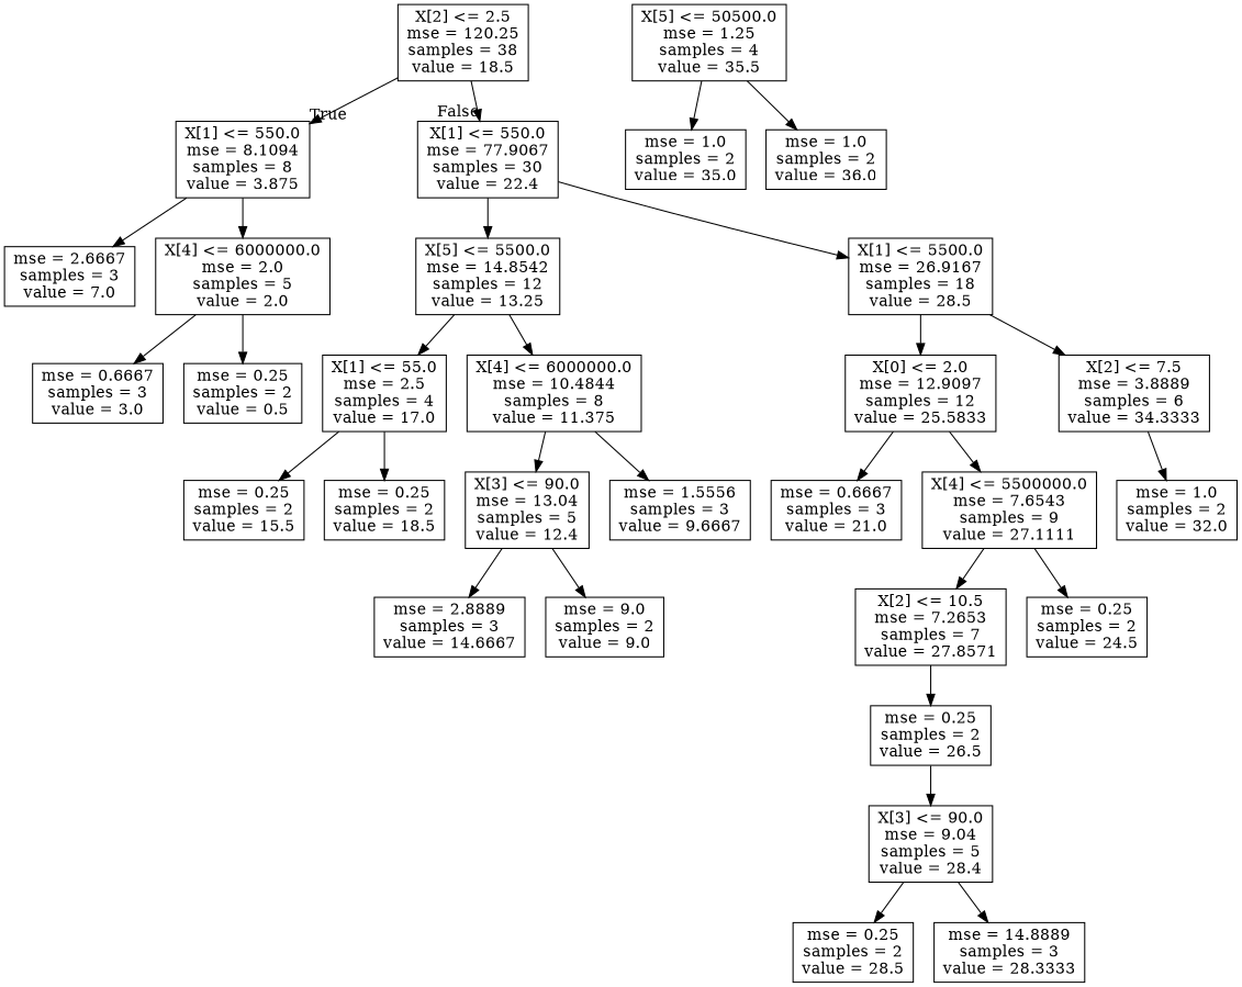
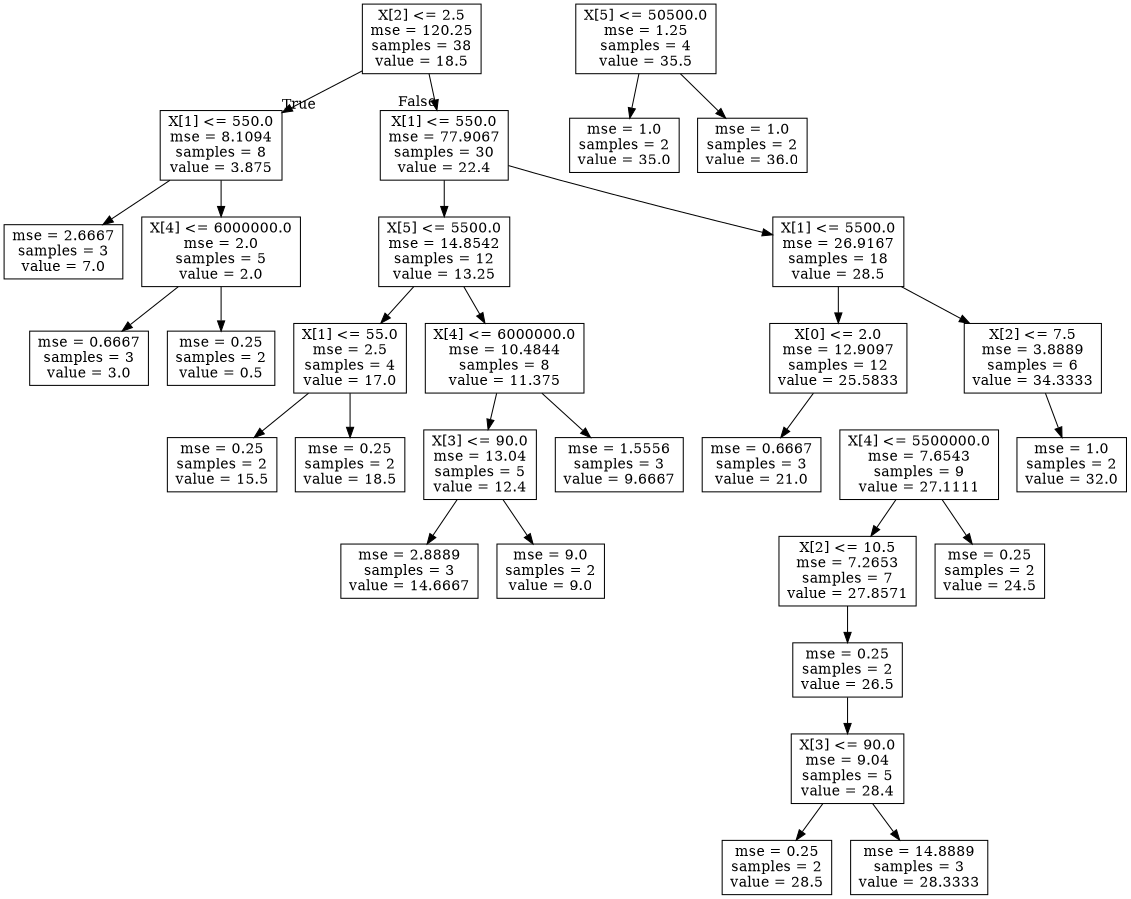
  digraph {
    node [shape=box]
    n1 [label="X[2] <= 2.5\nmse = 120.25\nsamples = 38\nvalue = 18.5"]
    n2 [label="X[1] <= 550.0\nmse = 8.1094\nsamples = 8\nvalue = 3.875"]
    n3 [label="X[1] <= 550.0\nmse = 77.9067\nsamples = 30\nvalue = 22.4"]
    n4 [label="mse = 2.6667\nsamples = 3\nvalue = 7.0"]
    n5 [label="X[4] <= 6000000.0\nmse = 2.0\nsamples = 5\nvalue = 2.0"]
    n6 [label="X[5] <= 5500.0\nmse = 14.8542\nsamples = 12\nvalue = 13.25"]
    n7 [label="X[1] <= 5500.0\nmse = 26.9167\nsamples = 18\nvalue = 28.5"]
    n8 [label="mse = 0.6667\nsamples = 3\nvalue = 3.0"]
    n9 [label="mse = 0.25\nsamples = 2\nvalue = 0.5"]
    n10 [label="X[1] <= 55.0\nmse = 2.5\nsamples = 4\nvalue = 17.0"]
    n11 [label="X[4] <= 6000000.0\nmse = 10.4844\nsamples = 8\nvalue = 11.375"]
    n12 [label="X[0] <= 2.0\nmse = 12.9097\nsamples = 12\nvalue = 25.5833"]
    n13 [label="X[2] <= 7.5\nmse = 3.8889\nsamples = 6\nvalue = 34.3333"]
    n14 [label="mse = 0.25\nsamples = 2\nvalue = 15.5"]
    n15 [label="mse = 0.25\nsamples = 2\nvalue = 18.5"]
    n16 [label="X[3] <= 90.0\nmse = 13.04\nsamples = 5\nvalue = 12.4"]
    n17 [label="mse = 1.5556\nsamples = 3\nvalue = 9.6667"]
    n18 [label="mse = 2.8889\nsamples = 3\nvalue = 14.6667"]
    n19 [label="mse = 9.0\nsamples = 2\nvalue = 9.0"]
    n20 [label="mse = 0.6667\nsamples = 3\nvalue = 21.0"]
    n21 [label="X[4] <= 5500000.0\nmse = 7.6543\nsamples = 9\nvalue = 27.1111"]
    n22 [label="mse = 1.0\nsamples = 2\nvalue = 32.0"]
    n23 [label="X[2] <= 10.5\nmse = 7.2653\nsamples = 7\nvalue = 27.8571"]
    n24 [label="mse = 0.25\nsamples = 2\nvalue = 24.5"]
    n25 [label="mse = 0.25\nsamples = 2\nvalue = 26.5"]
    n26 [label="X[3] <= 90.0\nmse = 9.04\nsamples = 5\nvalue = 28.4"]
    n27 [label="mse = 0.25\nsamples = 2\nvalue = 28.5"]
    n28 [label="mse = 14.8889\nsamples = 3\nvalue = 28.3333"]
    n29 [label="X[5] <= 50500.0\nmse = 1.25\nsamples = 4\nvalue = 35.5"]
    n30 [label="mse = 1.0\nsamples = 2\nvalue = 35.0"]
    n31 [label="mse = 1.0\nsamples = 2\nvalue = 36.0"]
    n1 -> n2 [headlabel=True labelangle=45 labeldistance=2.5]
    n1 -> n3 [headlabel=False labelangle=-45 labeldistance=2.5]
    n2 -> n4
    n2 -> n5
    n3 -> n6
    n3 -> n7
    n5 -> n8
    n5 -> n9
    n6 -> n10
    n6 -> n11
    n7 -> n12
    n7 -> n13
    n10 -> n14
    n10 -> n15
    n11 -> n16
    n11 -> n17
    n12 -> n20
-   n12 -> n21
    n13 -> n22
    n16 -> n18
    n16 -> n19
    n21 -> n23
    n21 -> n24
    n23 -> n25
    n25 -> n26
    n26 -> n27
    n26 -> n28
    n29 -> n30
    n29 -> n31
  }
